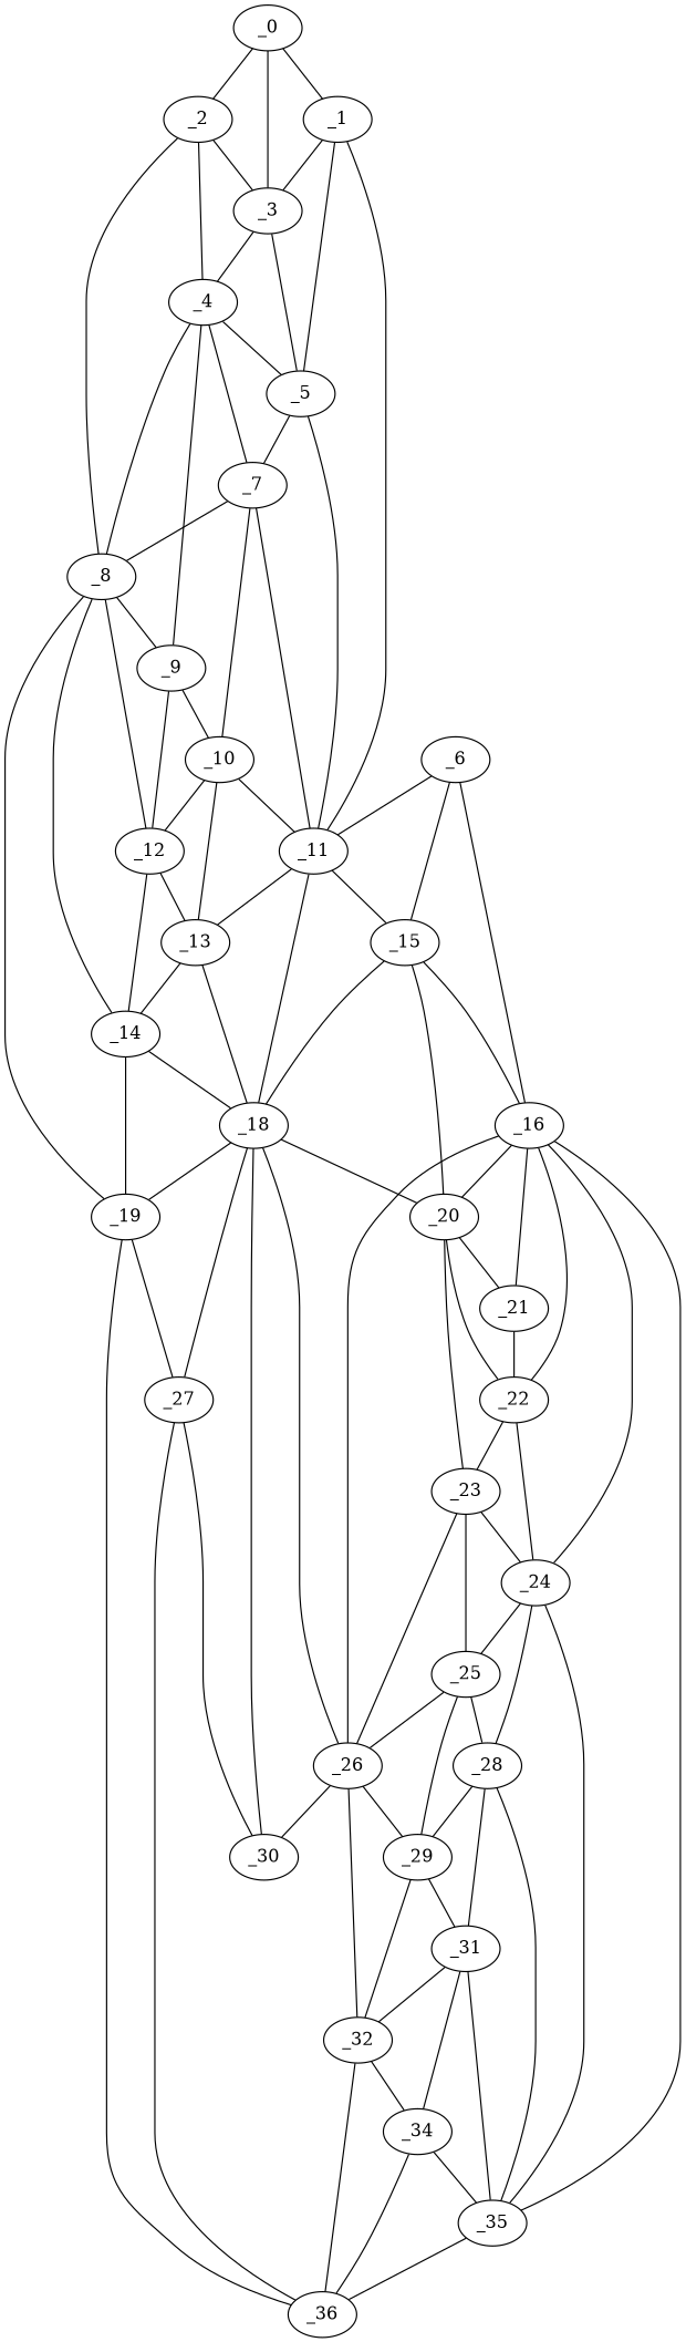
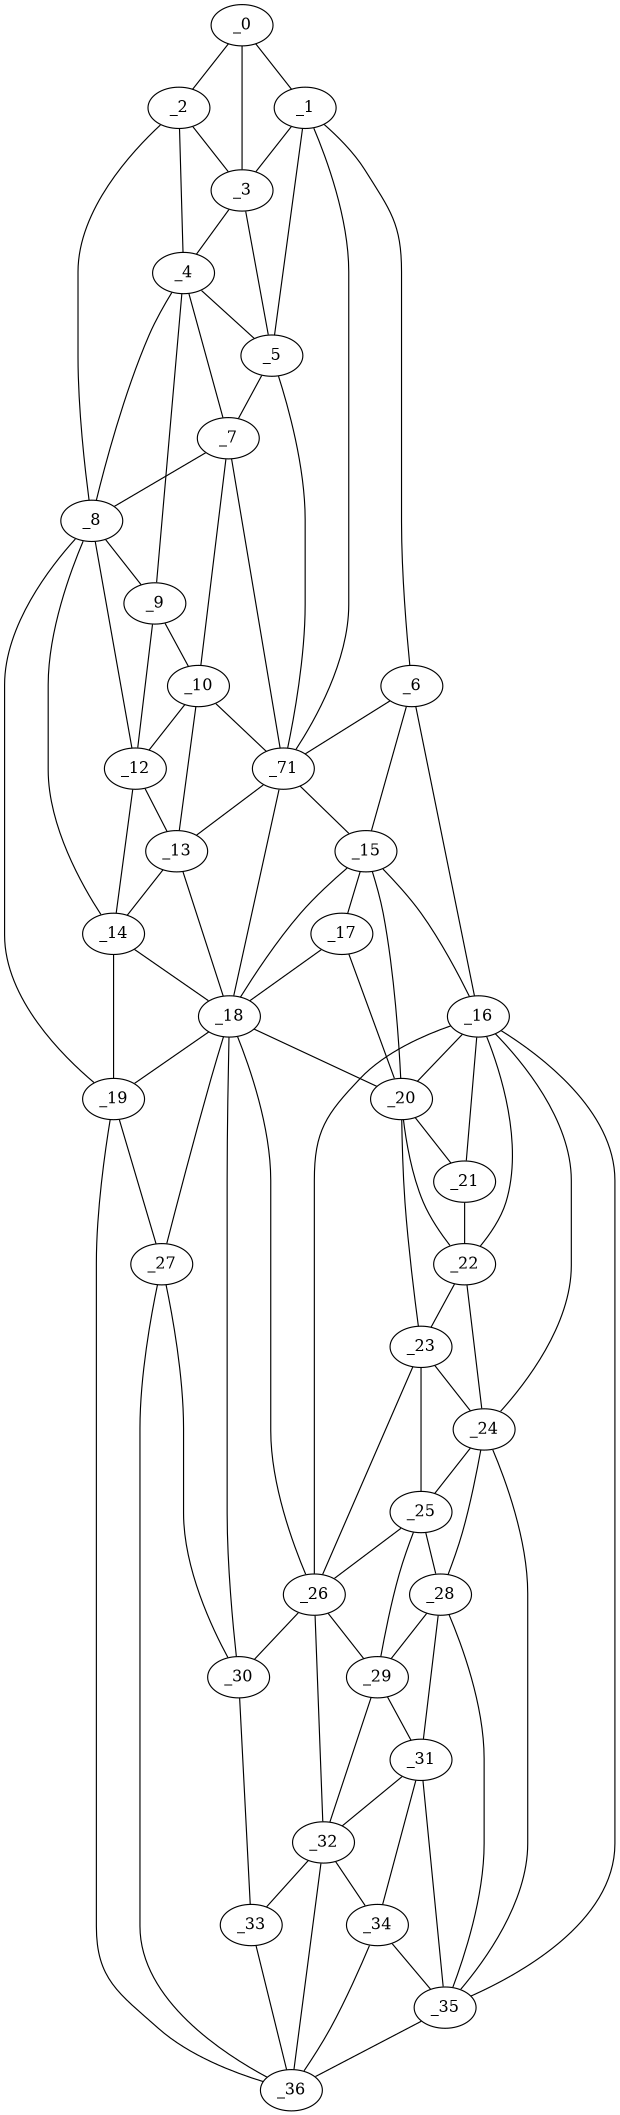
  graph {
    node [x=36 y=39]
    edge [valence=2]
    _0 [x=15 y=70]
    _1 [x=18 y=57]
    _2 [x=21 y=80]
    _3 [x=23 y=72]
    _5 [x=30 y=74]
    _6 [y=43]
-   _11 [x=46 y=59]
+   _11 [x=46 y=59 label=_71]
    _4 [x=28 y=81]
    _8 [x=37 y=93]
    _7 [y=75]
    _15 [x=55 y=49]
    _16 [x=60 y=33]
    _13 [x=52 y=79]
    _18 [x=69 y=67]
    _9 [x=43 y=85]
    _12 [x=49 y=87]
    _14 [x=54 y=92]
    _19 [x=70 y=102]
    _10 [x=45 y=77]
+   _17 [x=67 y=52]
    _20 [x=72 y=45]
    _21 [x=73]
    _22 [x=87]
    _24 [x=94 y=37]
    _35 [x=126 y=38]
    _26 [x=100 y=58]
    _27 [x=102 y=80]
    _30 [x=104 y=69]
    _36 [x=126 y=64]
    _23 [x=92 y=41]
    _25 [x=97 y=45]
    _28 [x=103]
    _29 [x=104 y=47]
    _32 [x=112 y=53]
+   _33 [x=112 y=72]
    _31 [x=110 y=41]
    _34 [x=123 y=49]
    _0 -- _1 [valence=1]
    _0 -- _2 [valence=1]
    _0 -- _3
    _1 -- _3 [valence=1]
    _1 -- _5 [valence=1]
+   _1 -- _6 [valence=1]
    _1 -- _11 [valence=1]
    _2 -- _3
    _2 -- _4 [valence=1]
    _2 -- _8 [valence=1]
    _3 -- _5
    _3 -- _4
    _5 -- _11
    _5 -- _7 [valence=1]
    _6 -- _11
    _6 -- _15 [valence=1]
    _6 -- _16 [valence=1]
    _11 -- _15
    _11 -- _13
    _11 -- _18
    _4 -- _5 [valence=1]
    _4 -- _8
    _4 -- _7
    _4 -- _9
    _8 -- _9
    _8 -- _12
    _8 -- _14
    _8 -- _19 [valence=1]
    _7 -- _11
    _7 -- _8
    _7 -- _10
    _15 -- _16 [valence=1]
    _15 -- _18
+   _15 -- _17 [valence=1]
    _15 -- _20 [valence=1]
    _16 -- _20
    _16 -- _21 [valence=1]
    _16 -- _22 [valence=1]
    _16 -- _24
    _16 -- _35 [valence=1]
    _16 -- _26
    _13 -- _18
    _13 -- _14 [valence=1]
    _18 -- _19 [valence=1]
    _18 -- _20 [valence=1]
    _18 -- _26 [valence=1]
    _18 -- _27 [valence=1]
    _18 -- _30
    _9 -- _12
    _9 -- _10 [valence=1]
    _12 -- _13
    _12 -- _14
    _14 -- _18
    _14 -- _19
    _19 -- _27 [valence=1]
    _19 -- _36 [valence=1]
    _10 -- _11 [valence=1]
    _10 -- _13
    _10 -- _12 [valence=1]
+   _17 -- _18
+   _17 -- _20
    _20 -- _21
    _20 -- _22
    _20 -- _23
    _21 -- _22
    _22 -- _24
    _22 -- _23
    _24 -- _35 [valence=1]
    _24 -- _25
    _24 -- _28 [valence=1]
    _35 -- _36 [valence=1]
    _26 -- _30 [valence=1]
    _26 -- _29 [valence=1]
    _26 -- _32
    _27 -- _30
    _27 -- _36
+   _30 -- _33
    _23 -- _24
    _23 -- _26 [valence=1]
    _23 -- _25
    _25 -- _26 [valence=1]
    _25 -- _28
    _25 -- _29
    _28 -- _35 [valence=1]
    _28 -- _29 [valence=1]
    _28 -- _31
    _29 -- _32
    _29 -- _31 [valence=1]
    _32 -- _36
+   _32 -- _33 [valence=1]
    _32 -- _34
+   _33 -- _36
    _31 -- _35
    _31 -- _32
    _31 -- _34
    _34 -- _35 [valence=1]
    _34 -- _36 [valence=1]
  }
